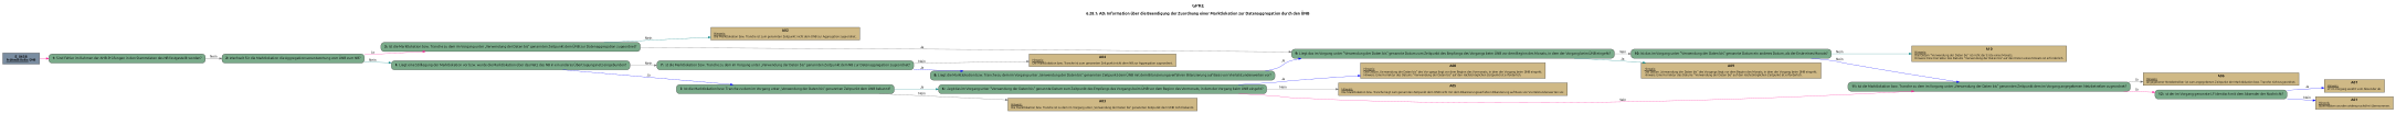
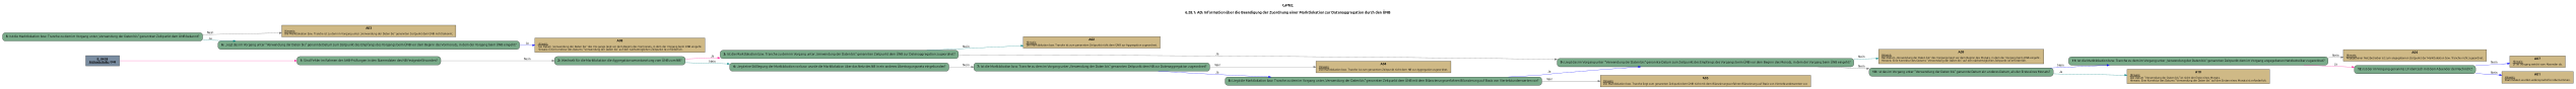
  digraph {
    fontname=Ubuntu
    label=<<B><FONT POINT-SIZE="18">GPKE</FONT></B><BR/><BR/><B><FONT POINT-SIZE="16">6.28.1: AD: Information über die Beendigung der Zuordnung einer Marktlokation zur Datenaggregation durch den ÜNB</FONT></B><BR/><BR/><BR/><BR/>>
    labelloc=t
    rankdir=LR
    node [fillcolor="#7aab8a" fontname=Ubuntu margin="0.2,0.12" shape=box style="filled,rounded"]
    edge [color=gray40 fontname=Ubuntu]
    n1 [fillcolor="#7a8da1" label=<<B>E_0438</B><BR align="center"/><FONT point-size="12"><B><U>Prüfende Rolle:</U> ÜNB</B></FONT><BR align="center"/>> style=filled]
    n2 [label=<<B>1: </B>Sind Fehler im Rahmen der AHB-Prüfungen in den Stammdaten des NB festgestellt worden?<BR align="left"/>>]
    n3 [label=<<B>2: </B>Wechselt für die Marktlokation die Aggregationsverantwortung vom ÜNB zum NB?<BR align="left"/>>]
    n4 [label=<<B>3: </B>Ist die Marktlokation bzw. Tranche zu dem im Vorgang unter „Verwendung der Daten bis“ genannten Zeitpunkt dem ÜNB zur Datenaggregation zugeordnet?<BR align="left"/>>]
    n5 [label=<<B>4: </B>Liegt eine Stilllegung der Marktlokation vor bzw. wurde die Marktlokation über das Netz des NB in ein anderes Übertragungsnetz eingebunden?<BR align="left"/>>]
    n6 [fillcolor="#cfb986" label=<<B>A02</B><BR align="center"/><FONT point-size="12"><U>Hinweis:</U><BR align="left"/>Die Marktlokation bzw. Tranche ist zum genannten Zeitpunkt nicht dem ÜNB zur Aggregation zugeordnet.<BR align="left"/></FONT>> margin="0.17,0.08" style=filled]
    n7 [label=<<B>9: </B>Liegt das im Vorgang unter "Verwendung der Daten bis" genannte Datum zum Zeitpunkt des Empfangs des Vorgangs beim ÜNB vor dem Beginn des Monats, in dem der Vorgang beim ÜNB eingeht?<BR align="left"/>>]
    n8 [label=<<B>5: </B>Ist die Marktlokation bzw. Tranche zu dem im Vorgang unter „Verwendung der Daten bis“ genannten Zeitpunkt dem ÜNB bekannt?<BR align="left"/>>]
    n9 [label=<<B>7: </B>Ist die Marktlokation bzw. Tranche zu dem im Vorgang unter „Verwendung der Daten bis“ genannten Zeitpunkt dem NB zur Datenaggregation zugeordnet?<BR align="left"/>>]
    n10 [fillcolor="#cfb986" label=<<B>A09</B><BR align="center"/><FONT point-size="12"><U>Hinweis:</U><BR align="left"/>Das Datum „Verwendung der Daten bis“ des Vorgangs liegt vor dem Beginn des Monats, in dem der Vorgang beim ÜNB eingeht. <BR align="left"/>Hinweis: Eine Korrektur des Datums "Verwendung der Daten bis" auf den nächstmöglichen Zeitpunkt ist erforderlich.<BR align="left"/></FONT>> margin="0.17,0.08" style=filled]
    n11 [label=<<B>10: </B>Ist das im Vorgang unter "Verwendung der Daten bis" genannte Datum ein anderes Datum, als der Erste eines Monats?<BR align="left"/>>]
    n12 [fillcolor="#cfb986" label=<<B>A03</B><BR align="center"/><FONT point-size="12"><U>Hinweis:</U><BR align="left"/>Die Marktlokation bzw. Tranche ist zu dem im Vorgang unter „Verwendung der Daten bis“ genannten Zeitpunkt dem ÜNB nicht bekannt.<BR align="left"/></FONT>> margin="0.17,0.08" style=filled]
    n13 [label=<<B>6: </B>Liegt das im Vorgang unter "Verwendung der Daten bis" genannte Datum zum Zeitpunkt des Empfangs des Vorgangs beim ÜNB vor dem Beginn des Vormonats, in dem der Vorgang beim ÜNB eingeht?<BR align="left"/>>]
    n14 [fillcolor="#cfb986" label=<<B>A04</B><BR align="center"/><FONT point-size="12"><U>Hinweis:</U><BR align="left"/>Die Marktlokation bzw. Tranche ist zum genannten Zeitpunkt nicht dem NB zur Aggregation zugeordnet.<BR align="left"/></FONT>> margin="0.17,0.08" style=filled]
    n15 [label=<<B>8: </B>Liegt die Marktlokation bzw. Tranche zu dem im Vorgang unter „Verwendung der Daten bis“ genannten Zeitpunkt dem ÜNB mit dem Bilanzierungsverfahren Bilanzierung auf Basis von Viertelstundenwerten vor?<BR align="left"/>>]
    n16 [fillcolor="#cfb986" label=<<B>A08</B><BR align="center"/><FONT point-size="12"><U>Hinweis:</U><BR align="left"/>Das Datum „Verwendung der Daten bis“ des Vor-gangs liegt vor dem Beginn des Vormonats, in dem der Vorgang beim ÜNB eingeht.<BR align="left"/>Hinweis: Eine Korrektur des Datums "Verwendung der Daten bis" auf den nächstmöglichen Zeitpunkt ist erforderlich.<BR align="left"/></FONT>> margin="0.17,0.08" style=filled]
    n17 [label=<<B>11: </B>Ist die Marktlokation bzw. Tranche zu dem im Vorgang unter „Verwendung der Daten bis“ genannten Zeitpunkt dem im Vorgang angegebenen Netzbetreiber zugeordnet?<BR align="left"/>>]
    n18 [fillcolor="#cfb986" label=<<B>A06</B><BR align="center"/><FONT point-size="12"><U>Hinweis:</U><BR align="left"/>Angegebener Netzbetreiber ist zum angegebenen Zeitpunkt der Marktlokation bzw. Tranche nicht zugeordnet.<BR align="left"/></FONT>> margin="0.17,0.08" style=filled]
    n19 [label=<<B>12: </B>Ist der im Vorgang genannte LF identisch mit dem Absender der Nachricht?<BR align="left"/>>]
    n20 [fillcolor="#cfb986" label=<<B>A05</B><BR align="center"/><FONT point-size="12"><U>Hinweis:</U><BR align="left"/>Die Marktlokation bzw. Tranche liegt zum genannten Zeitpunkt dem ÜNB nicht mit dem Bilanzierungsverfahren Bilanzierung auf Basis von Viertelstundenwerten vor.<BR align="left"/></FONT>> margin="0.17,0.08" style=filled]
    n21 [fillcolor="#cfb986" label=<<B>A10</B><BR align="center"/><FONT point-size="12"><U>Hinweis:</U><BR align="left"/>Das Datum "Verwendung der Daten bis" ist nicht der Erste eines Monats. <BR align="left"/>Hinweis: Eine Korrektur des Datums "Verwendung der Daten bis" auf den Ersten eines Monats ist erforderlich.<BR align="left"/></FONT>> margin="0.17,0.08" style=filled]
    n22 [fillcolor="#cfb986" label=<<B>A07</B><BR align="center"/><FONT point-size="12"><U>Hinweis:</U><BR align="left"/>LF im Vorgang weicht vom Absender ab.<BR align="left"/></FONT>> margin="0.17,0.08" style=filled]
    n23 [fillcolor="#cfb986" label=<<B>A01</B><BR align="center"/><FONT point-size="12"><U>Hinweis:</U><BR align="left"/>Stammdaten wurden widerspruchsfrei übernommen.<BR align="left"/></FONT>> margin="0.17,0.08" style=filled]
    n1 -> n2 [color=deeppink]
    n2 -> n3 [label=Nein]
    n3 -> n4 [color=deeppink label=Ja]
    n3 -> n5 [color=teal label=Nein]
    n4 -> n6 [color=teal label=Nein]
    n4 -> n7 [label=Ja]
-   n5 -> n8 [color=blue label=Ja]
    n5 -> n9 [label=Nein]
-   n7 -> n10 [color=teal label=Ja]
+   n7 -> n10 [color=teal label=Nein]
    n7 -> n11 [label=Nein]
    n8 -> n12 [label=Nein]
    n8 -> n13 [color=teal label=Ja]
    n9 -> n14 [label=Nein]
    n9 -> n15 [color=blue label=Ja]
    n11 -> n17 [color=blue label=Nein]
-   n11 -> n21 [color=teal label=Nein]
+   n11 -> n21 [color=teal label=Ja]
    n13 -> n16 [color=blue label=Ja]
-   n13 -> n17 [color=deeppink label=Nein]
    n15 -> n7 [color=blue label=Ja]
-   n13 -> n20 [label=Nein]
-   n17 -> n18 [label=Ja]
+   n15 -> n20 [label=Nein]
+   n17 -> n18 [label=Nein]
    n17 -> n19 [color=deeppink label=Ja]
-   n19 -> n22 [color=blue label=Ja]
+   n19 -> n22 [color=blue label=Nein]
    n19 -> n23 [color=blue label=Nein]
  }
